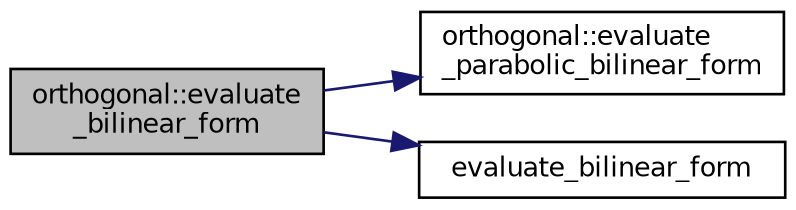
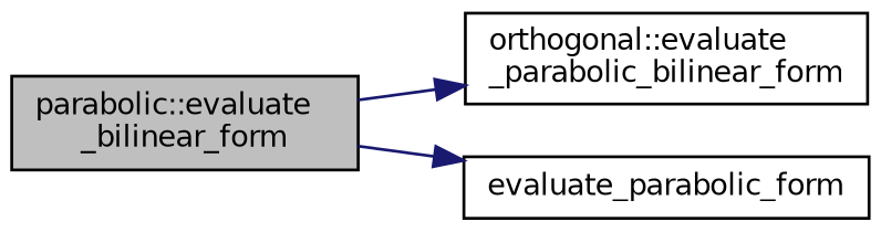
  digraph {
    rankdir=LR
    node [color=black fillcolor=white fontname=Helvetica fontsize=10 shape=record style=filled]
    edge [color=midnightblue fontname=Helvetica fontsize=10 labelfontname=Helvetica labelfontsize=10 style=solid]
-   n1 [fillcolor=grey75 fontcolor=black height=0.2 label="orthogonal::evaluate\l_bilinear_form" width=0.4]
+   n1 [fillcolor=grey75 fontcolor=black height=0.2 label="parabolic::evaluate\l_bilinear_form" width=0.4]
    n2 [height=0.2 label="orthogonal::evaluate\l_parabolic_bilinear_form" width=0.4]
-   n3 [height=0.2 label=evaluate_bilinear_form width=0.4]
+   n3 [height=0.2 label=evaluate_parabolic_form width=0.4]
    n1 -> n2
    n1 -> n3
  }
